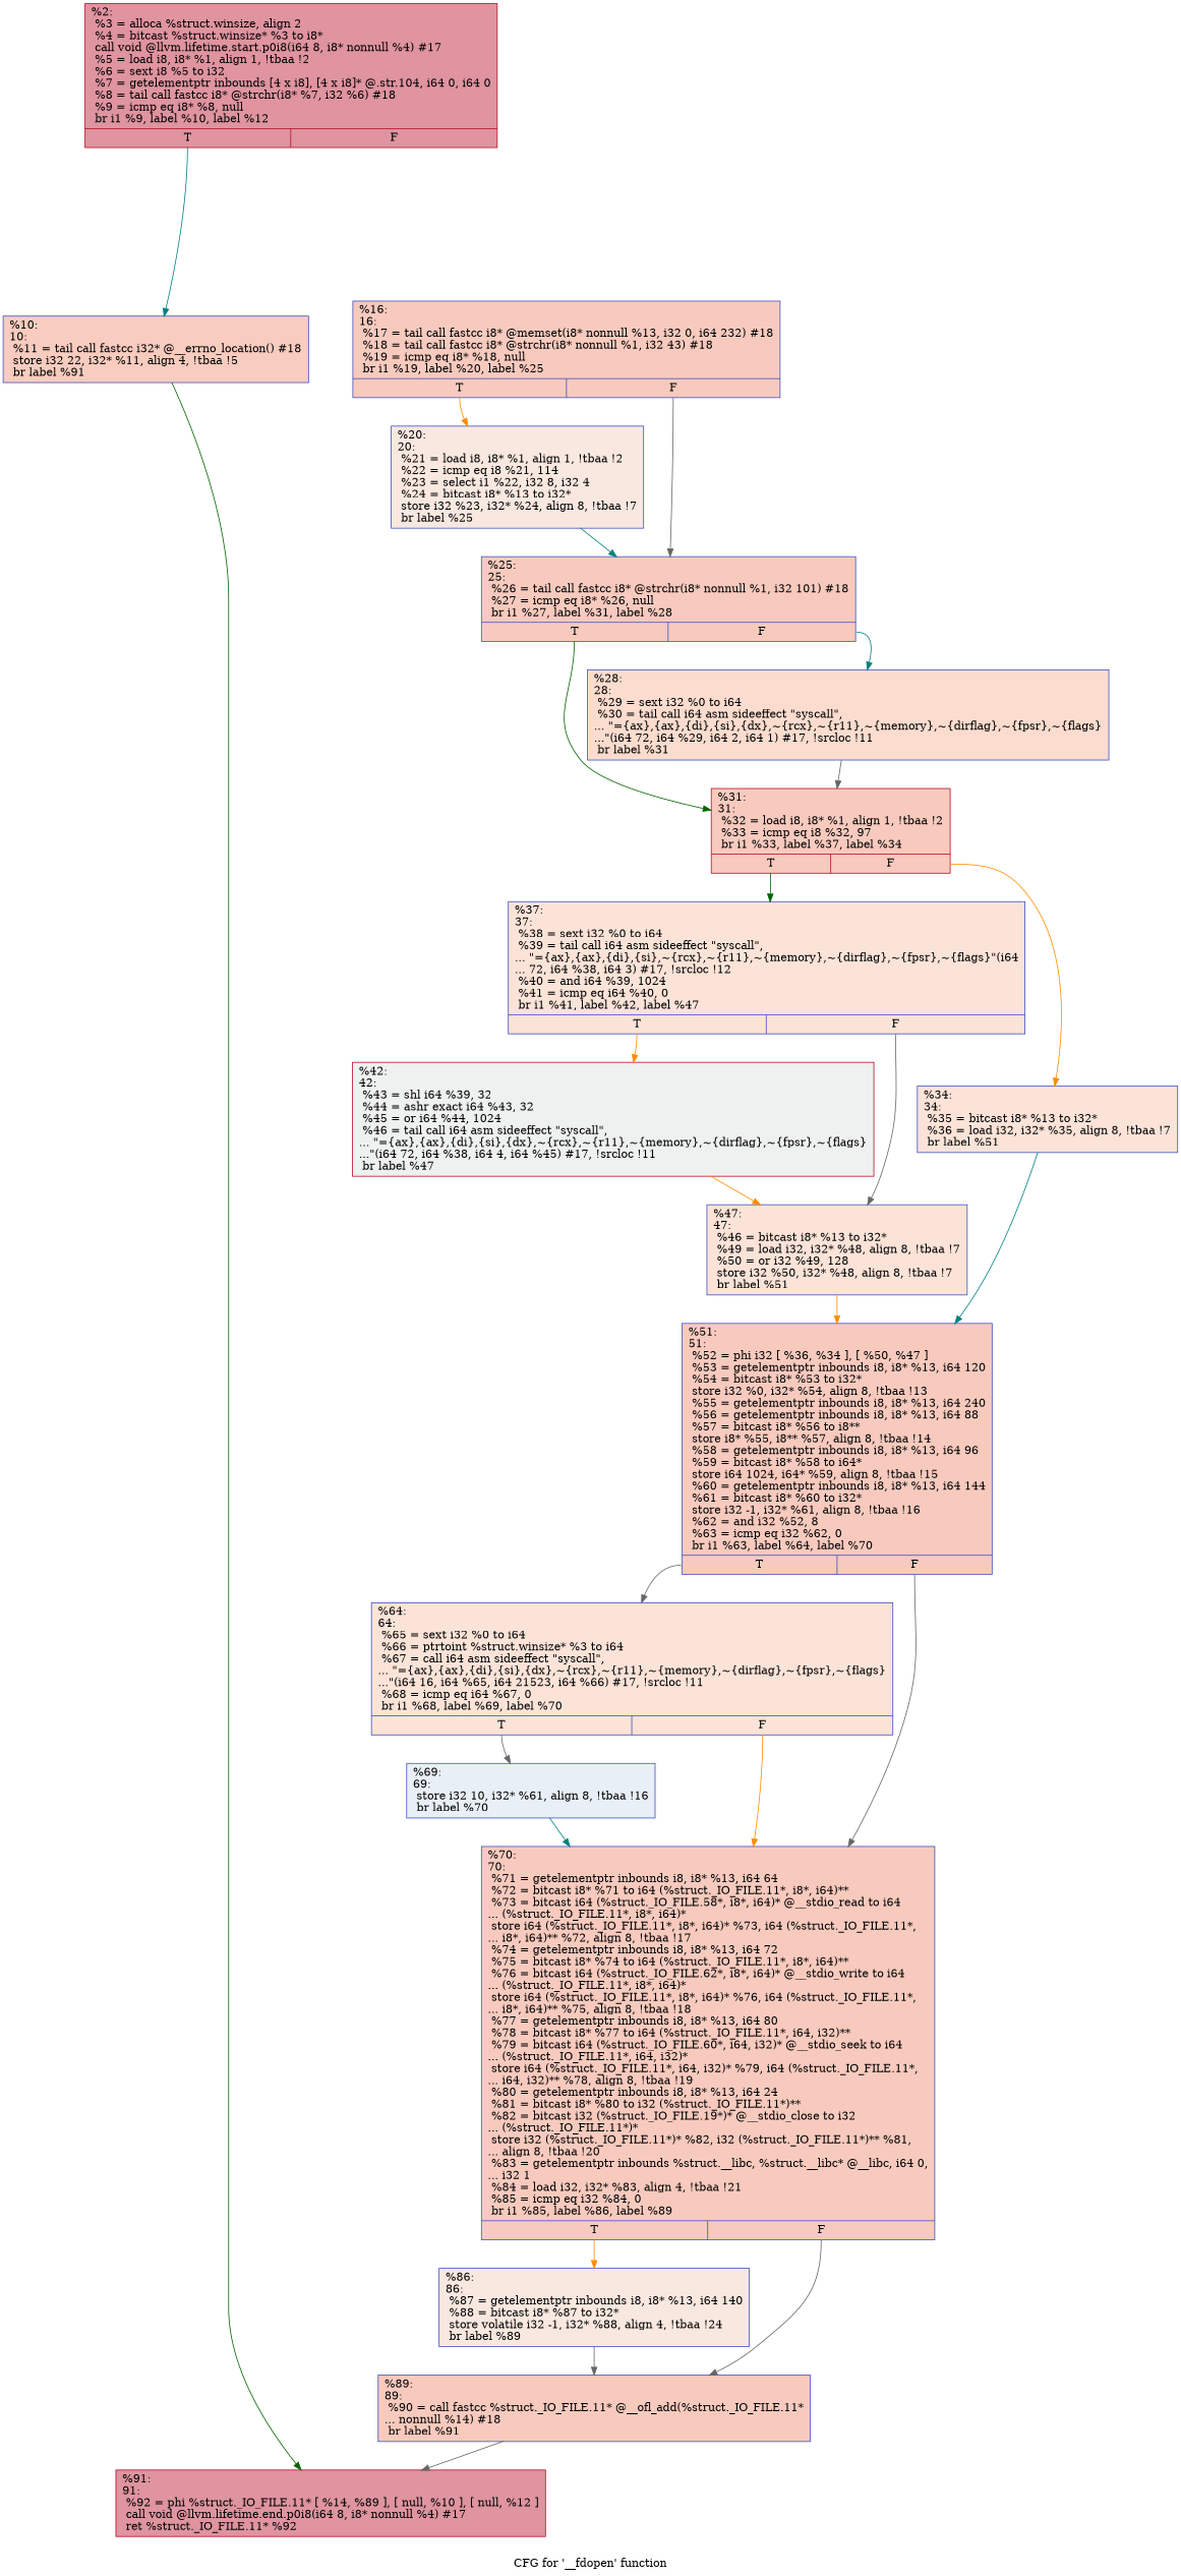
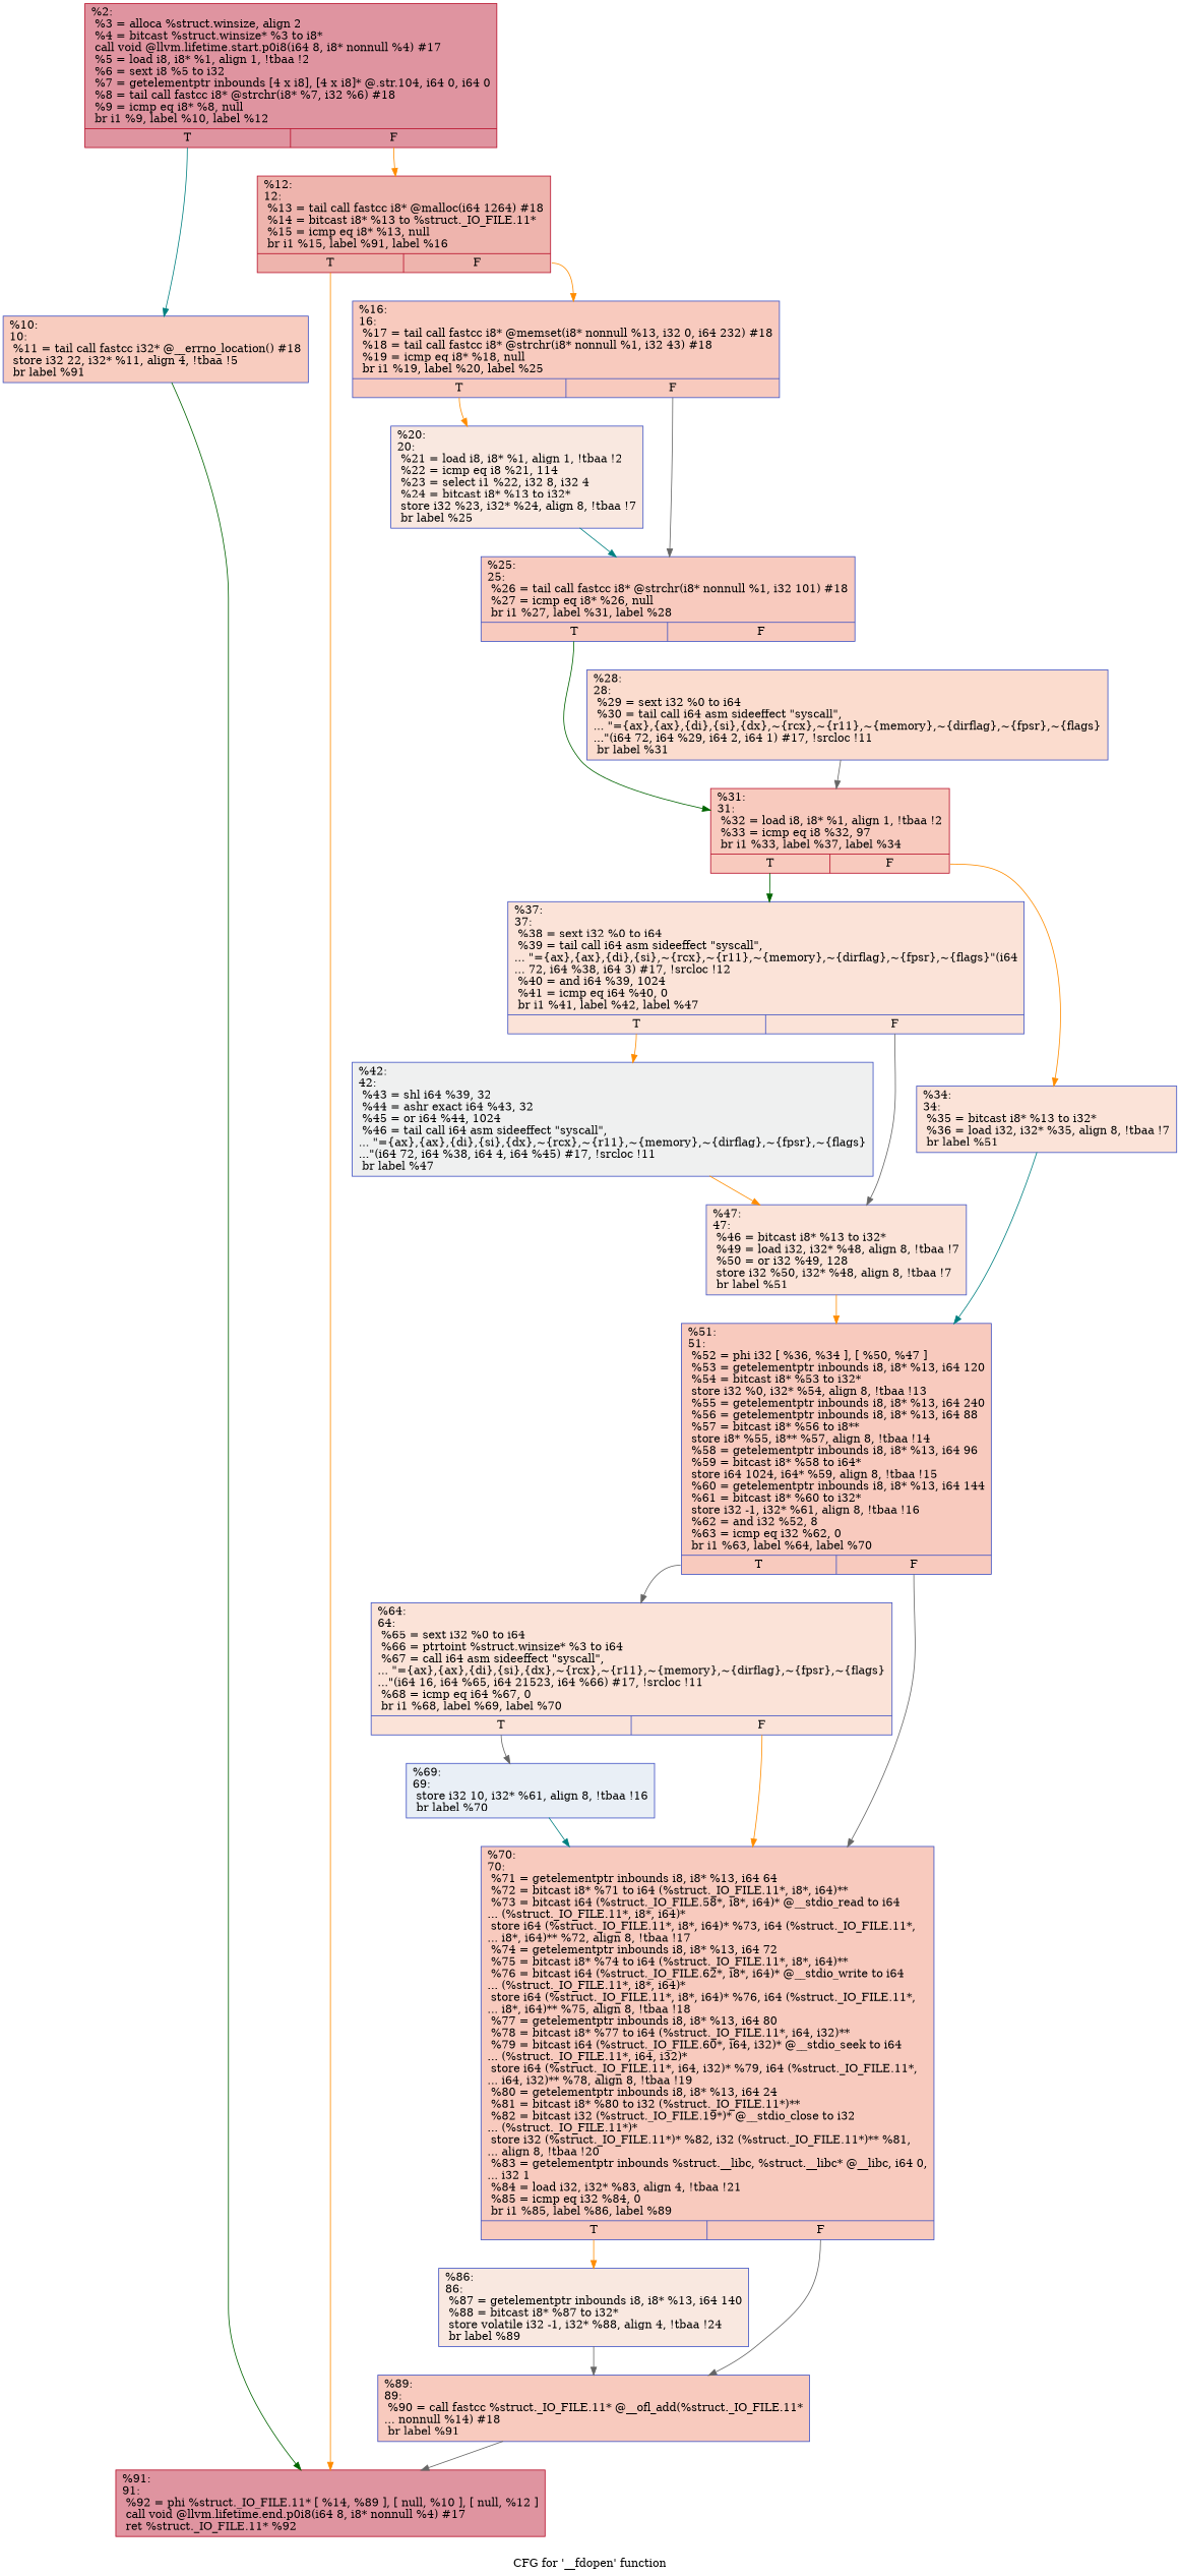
  digraph {
    fontname="DejaVu Serif"
    label="CFG for '__fdopen' function"
    node [color="#3d50c3ff" fillcolor="#ef886b70" fontname="DejaVu Serif" shape=record style=filled]
    edge [color=darkorange fontname="DejaVu Serif"]
    n1 [color="#b70d28ff" fillcolor="#b70d2870" label="{%2:\l  %3 = alloca %struct.winsize, align 2\l  %4 = bitcast %struct.winsize* %3 to i8*\l  call void @llvm.lifetime.start.p0i8(i64 8, i8* nonnull %4) #17\l  %5 = load i8, i8* %1, align 1, !tbaa !2\l  %6 = sext i8 %5 to i32\l  %7 = getelementptr inbounds [4 x i8], [4 x i8]* @.str.104, i64 0, i64 0\l  %8 = tail call fastcc i8* @strchr(i8* %7, i32 %6) #18\l  %9 = icmp eq i8* %8, null\l  br i1 %9, label %10, label %12\l|{<s0>T|<s1>F}}"]
    n2 [fillcolor="#f08b6e70" label="{%10:\l10:                                               \l  %11 = tail call fastcc i32* @__errno_location() #18\l  store i32 22, i32* %11, align 4, !tbaa !5\l  br label %91\l}"]
+   n3 [color="#b70d28ff" fillcolor="#d8564670" label="{%12:\l12:                                               \l  %13 = tail call fastcc i8* @malloc(i64 1264) #18\l  %14 = bitcast i8* %13 to %struct._IO_FILE.11*\l  %15 = icmp eq i8* %13, null\l  br i1 %15, label %91, label %16\l|{<s0>T|<s1>F}}"]
    n4 [color="#b70d28ff" fillcolor="#b70d2870" label="{%91:\l91:                                               \l  %92 = phi %struct._IO_FILE.11* [ %14, %89 ], [ null, %10 ], [ null, %12 ]\l  call void @llvm.lifetime.end.p0i8(i64 8, i8* nonnull %4) #17\l  ret %struct._IO_FILE.11* %92\l}"]
    n5 [label="{%16:\l16:                                               \l  %17 = tail call fastcc i8* @memset(i8* nonnull %13, i32 0, i64 232) #18\l  %18 = tail call fastcc i8* @strchr(i8* nonnull %1, i32 43) #18\l  %19 = icmp eq i8* %18, null\l  br i1 %19, label %20, label %25\l|{<s0>T|<s1>F}}"]
    n6 [fillcolor="#f1ccb870" label="{%20:\l20:                                               \l  %21 = load i8, i8* %1, align 1, !tbaa !2\l  %22 = icmp eq i8 %21, 114\l  %23 = select i1 %22, i32 8, i32 4\l  %24 = bitcast i8* %13 to i32*\l  store i32 %23, i32* %24, align 8, !tbaa !7\l  br label %25\l}"]
    n7 [label="{%25:\l25:                                               \l  %26 = tail call fastcc i8* @strchr(i8* nonnull %1, i32 101) #18\l  %27 = icmp eq i8* %26, null\l  br i1 %27, label %31, label %28\l|{<s0>T|<s1>F}}"]
    n8 [color="#b70d28ff" label="{%31:\l31:                                               \l  %32 = load i8, i8* %1, align 1, !tbaa !2\l  %33 = icmp eq i8 %32, 97\l  br i1 %33, label %37, label %34\l|{<s0>T|<s1>F}}"]
    n9 [fillcolor="#f7af9170" label="{%28:\l28:                                               \l  %29 = sext i32 %0 to i64\l  %30 = tail call i64 asm sideeffect \"syscall\",\l... \"=\{ax\},\{ax\},\{di\},\{si\},\{dx\},~\{rcx\},~\{r11\},~\{memory\},~\{dirflag\},~\{fpsr\},~\{flags\}\l...\"(i64 72, i64 %29, i64 2, i64 1) #17, !srcloc !11\l  br label %31\l}"]
    n10 [fillcolor="#f6bfa670" label="{%37:\l37:                                               \l  %38 = sext i32 %0 to i64\l  %39 = tail call i64 asm sideeffect \"syscall\",\l... \"=\{ax\},\{ax\},\{di\},\{si\},~\{rcx\},~\{r11\},~\{memory\},~\{dirflag\},~\{fpsr\},~\{flags\}\"(i64\l... 72, i64 %38, i64 3) #17, !srcloc !12\l  %40 = and i64 %39, 1024\l  %41 = icmp eq i64 %40, 0\l  br i1 %41, label %42, label %47\l|{<s0>T|<s1>F}}"]
    n11 [fillcolor="#f6bfa670" label="{%34:\l34:                                               \l  %35 = bitcast i8* %13 to i32*\l  %36 = load i32, i32* %35, align 8, !tbaa !7\l  br label %51\l}"]
-   n12 [color="#b70d28ff" fillcolor="#dbdcde70" label="{%42:\l42:                                               \l  %43 = shl i64 %39, 32\l  %44 = ashr exact i64 %43, 32\l  %45 = or i64 %44, 1024\l  %46 = tail call i64 asm sideeffect \"syscall\",\l... \"=\{ax\},\{ax\},\{di\},\{si\},\{dx\},~\{rcx\},~\{r11\},~\{memory\},~\{dirflag\},~\{fpsr\},~\{flags\}\l...\"(i64 72, i64 %38, i64 4, i64 %45) #17, !srcloc !11\l  br label %47\l}"]
+   n12 [fillcolor="#dbdcde70" label="{%42:\l42:                                               \l  %43 = shl i64 %39, 32\l  %44 = ashr exact i64 %43, 32\l  %45 = or i64 %44, 1024\l  %46 = tail call i64 asm sideeffect \"syscall\",\l... \"=\{ax\},\{ax\},\{di\},\{si\},\{dx\},~\{rcx\},~\{r11\},~\{memory\},~\{dirflag\},~\{fpsr\},~\{flags\}\l...\"(i64 72, i64 %38, i64 4, i64 %45) #17, !srcloc !11\l  br label %47\l}"]
    n13 [fillcolor="#f6bfa670" label="{%47:\l47:                                               \l  %46 = bitcast i8* %13 to i32*\l  %49 = load i32, i32* %48, align 8, !tbaa !7\l  %50 = or i32 %49, 128\l  store i32 %50, i32* %48, align 8, !tbaa !7\l  br label %51\l}"]
    n14 [label="{%51:\l51:                                               \l  %52 = phi i32 [ %36, %34 ], [ %50, %47 ]\l  %53 = getelementptr inbounds i8, i8* %13, i64 120\l  %54 = bitcast i8* %53 to i32*\l  store i32 %0, i32* %54, align 8, !tbaa !13\l  %55 = getelementptr inbounds i8, i8* %13, i64 240\l  %56 = getelementptr inbounds i8, i8* %13, i64 88\l  %57 = bitcast i8* %56 to i8**\l  store i8* %55, i8** %57, align 8, !tbaa !14\l  %58 = getelementptr inbounds i8, i8* %13, i64 96\l  %59 = bitcast i8* %58 to i64*\l  store i64 1024, i64* %59, align 8, !tbaa !15\l  %60 = getelementptr inbounds i8, i8* %13, i64 144\l  %61 = bitcast i8* %60 to i32*\l  store i32 -1, i32* %61, align 8, !tbaa !16\l  %62 = and i32 %52, 8\l  %63 = icmp eq i32 %62, 0\l  br i1 %63, label %64, label %70\l|{<s0>T|<s1>F}}"]
    n15 [fillcolor="#f6bfa670" label="{%64:\l64:                                               \l  %65 = sext i32 %0 to i64\l  %66 = ptrtoint %struct.winsize* %3 to i64\l  %67 = call i64 asm sideeffect \"syscall\",\l... \"=\{ax\},\{ax\},\{di\},\{si\},\{dx\},~\{rcx\},~\{r11\},~\{memory\},~\{dirflag\},~\{fpsr\},~\{flags\}\l...\"(i64 16, i64 %65, i64 21523, i64 %66) #17, !srcloc !11\l  %68 = icmp eq i64 %67, 0\l  br i1 %68, label %69, label %70\l|{<s0>T|<s1>F}}"]
    n16 [label="{%70:\l70:                                               \l  %71 = getelementptr inbounds i8, i8* %13, i64 64\l  %72 = bitcast i8* %71 to i64 (%struct._IO_FILE.11*, i8*, i64)**\l  %73 = bitcast i64 (%struct._IO_FILE.58*, i8*, i64)* @__stdio_read to i64\l... (%struct._IO_FILE.11*, i8*, i64)*\l  store i64 (%struct._IO_FILE.11*, i8*, i64)* %73, i64 (%struct._IO_FILE.11*,\l... i8*, i64)** %72, align 8, !tbaa !17\l  %74 = getelementptr inbounds i8, i8* %13, i64 72\l  %75 = bitcast i8* %74 to i64 (%struct._IO_FILE.11*, i8*, i64)**\l  %76 = bitcast i64 (%struct._IO_FILE.62*, i8*, i64)* @__stdio_write to i64\l... (%struct._IO_FILE.11*, i8*, i64)*\l  store i64 (%struct._IO_FILE.11*, i8*, i64)* %76, i64 (%struct._IO_FILE.11*,\l... i8*, i64)** %75, align 8, !tbaa !18\l  %77 = getelementptr inbounds i8, i8* %13, i64 80\l  %78 = bitcast i8* %77 to i64 (%struct._IO_FILE.11*, i64, i32)**\l  %79 = bitcast i64 (%struct._IO_FILE.60*, i64, i32)* @__stdio_seek to i64\l... (%struct._IO_FILE.11*, i64, i32)*\l  store i64 (%struct._IO_FILE.11*, i64, i32)* %79, i64 (%struct._IO_FILE.11*,\l... i64, i32)** %78, align 8, !tbaa !19\l  %80 = getelementptr inbounds i8, i8* %13, i64 24\l  %81 = bitcast i8* %80 to i32 (%struct._IO_FILE.11*)**\l  %82 = bitcast i32 (%struct._IO_FILE.19*)* @__stdio_close to i32\l... (%struct._IO_FILE.11*)*\l  store i32 (%struct._IO_FILE.11*)* %82, i32 (%struct._IO_FILE.11*)** %81,\l... align 8, !tbaa !20\l  %83 = getelementptr inbounds %struct.__libc, %struct.__libc* @__libc, i64 0,\l... i32 1\l  %84 = load i32, i32* %83, align 4, !tbaa !21\l  %85 = icmp eq i32 %84, 0\l  br i1 %85, label %86, label %89\l|{<s0>T|<s1>F}}"]
    n17 [fillcolor="#cedaeb70" label="{%69:\l69:                                               \l  store i32 10, i32* %61, align 8, !tbaa !16\l  br label %70\l}"]
    n18 [fillcolor="#f1ccb870" label="{%86:\l86:                                               \l  %87 = getelementptr inbounds i8, i8* %13, i64 140\l  %88 = bitcast i8* %87 to i32*\l  store volatile i32 -1, i32* %88, align 4, !tbaa !24\l  br label %89\l}"]
    n19 [label="{%89:\l89:                                               \l  %90 = call fastcc %struct._IO_FILE.11* @__ofl_add(%struct._IO_FILE.11*\l... nonnull %14) #18\l  br label %91\l}"]
    n1 -> n2 [color=teal tailport=s0]
+   n1 -> n3 [tailport=s1]
    n2 -> n4 [color=darkgreen]
+   n3 -> n4 [tailport=s0]
+   n3 -> n5 [tailport=s1]
    n5 -> n6 [tailport=s0]
    n5 -> n7 [color=gray40 tailport=s1]
    n6 -> n7 [color=teal]
    n7 -> n8 [color=darkgreen tailport=s0]
-   n7 -> n9 [color=teal tailport=s1]
    n8 -> n10 [color=darkgreen tailport=s0]
    n8 -> n11 [tailport=s1]
    n9 -> n8 [color=gray40]
    n10 -> n12 [tailport=s0]
    n10 -> n13 [color=gray40 tailport=s1]
    n11 -> n14 [color=teal]
    n12 -> n13
    n13 -> n14
    n14 -> n15 [color=gray40 tailport=s0]
    n14 -> n16 [color=gray40 tailport=s1]
    n15 -> n16 [tailport=s1]
    n15 -> n17 [color=gray40 tailport=s0]
    n16 -> n18 [tailport=s0]
    n16 -> n19 [color=gray40 tailport=s1]
    n17 -> n16 [color=teal]
    n18 -> n19 [color=gray40]
    n19 -> n4 [color=gray40]
  }
